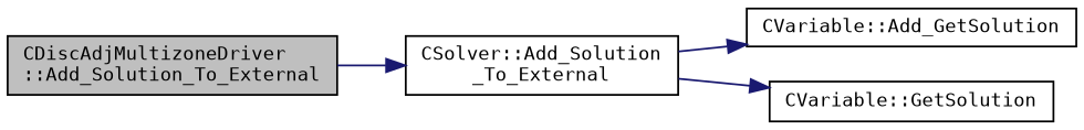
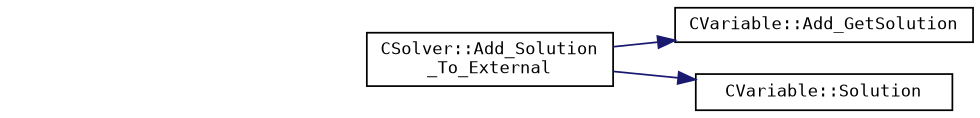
  digraph {
    fontname="DejaVu Sans Mono"
    rankdir=LR
    node [color=black fillcolor=white fontname="DejaVu Sans Mono" fontsize=10 shape=record style=filled]
    edge [color=midnightblue fontname="DejaVu Sans Mono" fontsize=10 labelfontname=Helvetica labelfontsize=10 style=solid]
-   n1 [fillcolor=grey75 fontcolor=black height=0.2 label="CDiscAdjMultizoneDriver\l::Add_Solution_To_External" width=0.4]
    n2 [height=0.2 label="CSolver::Add_Solution\l_To_External" width=0.4]
    n3 [height=0.2 label="CVariable::Add_GetSolution" width=0.4]
-   n4 [height=0.2 label="CVariable::GetSolution" width=0.4]
-   n1 -> n2
+   n4 [height=0.2 label="CVariable::Solution" width=0.4]
    n2 -> n3
    n2 -> n4
  }
